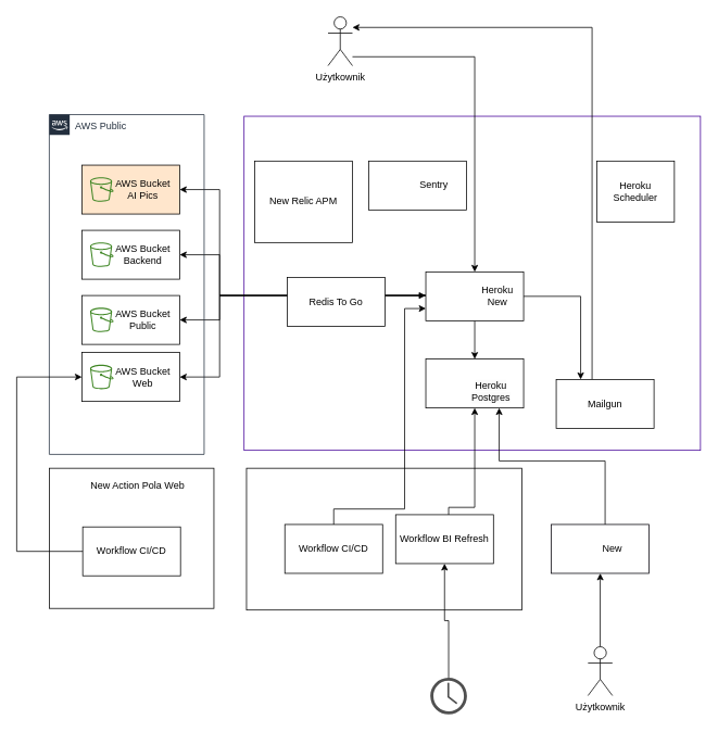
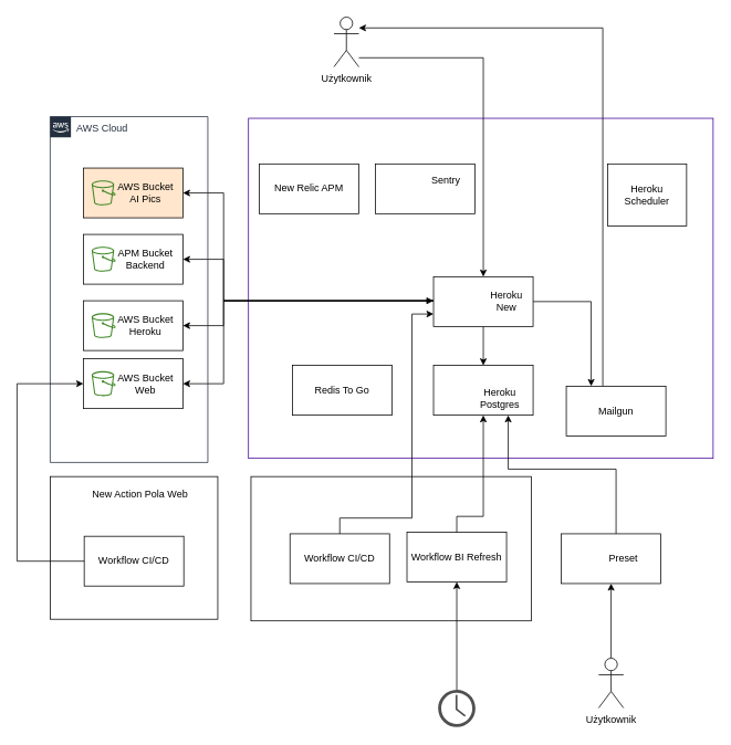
  <mxCell id="0" />
  <mxCell id="1" parent="0" />
  <mxCell id="2" value="" style="rounded=0;whiteSpace=wrap;html=1;fillColor=none;strokeColor=#430098;" parent="1" vertex="1"><mxGeometry x="299" y="142" width="560" height="410" as="geometry" /></mxCell>
  <mxCell id="3" style="edgeStyle=orthogonalEdgeStyle;rounded=0;orthogonalLoop=1;jettySize=auto;html=1;entryX=1;entryY=0.5;entryDx=0;entryDy=0;" parent="1" source="57" target="19" edge="1"><mxGeometry relative="1" as="geometry"><Array as="points"><mxPoint x="269" y="362" /><mxPoint x="269" y="232" /></Array></mxGeometry></mxCell>
  <mxCell id="4" style="edgeStyle=orthogonalEdgeStyle;rounded=0;orthogonalLoop=1;jettySize=auto;html=1;entryX=1;entryY=0.5;entryDx=0;entryDy=0;" parent="1" source="57" target="22" edge="1"><mxGeometry relative="1" as="geometry"><Array as="points"><mxPoint x="269" y="362" /><mxPoint x="269" y="312" /></Array></mxGeometry></mxCell>
  <mxCell id="5" style="edgeStyle=orthogonalEdgeStyle;rounded=0;orthogonalLoop=1;jettySize=auto;html=1;entryX=1;entryY=0.5;entryDx=0;entryDy=0;" parent="1" source="57" target="25" edge="1"><mxGeometry relative="1" as="geometry"><Array as="points"><mxPoint x="269" y="362" /><mxPoint x="269" y="392" /></Array></mxGeometry></mxCell>
  <mxCell id="6" style="edgeStyle=orthogonalEdgeStyle;rounded=0;orthogonalLoop=1;jettySize=auto;html=1;entryX=1;entryY=0.5;entryDx=0;entryDy=0;startArrow=block;startFill=1;" parent="1" source="57" target="28" edge="1"><mxGeometry relative="1" as="geometry"><Array as="points"><mxPoint x="269" y="362" /><mxPoint x="269" y="462" /></Array></mxGeometry></mxCell>
  <mxCell id="7" style="edgeStyle=orthogonalEdgeStyle;rounded=0;orthogonalLoop=1;jettySize=auto;html=1;" parent="1" source="57" target="49" edge="1"><mxGeometry relative="1" as="geometry" /></mxCell>
  <mxCell id="8" style="edgeStyle=orthogonalEdgeStyle;rounded=0;orthogonalLoop=1;jettySize=auto;html=1;entryX=0.25;entryY=0;entryDx=0;entryDy=0;" parent="1" source="57" target="11" edge="1"><mxGeometry relative="1" as="geometry" /></mxCell>
  <mxCell id="9" value="Heroku Scheduler" style="rounded=0;whiteSpace=wrap;html=1;" parent="1" vertex="1"><mxGeometry x="732" y="197" width="95" height="75" as="geometry" /></mxCell>
  <mxCell id="10" style="edgeStyle=orthogonalEdgeStyle;rounded=0;orthogonalLoop=1;jettySize=auto;html=1;" parent="1" source="11" target="42" edge="1"><mxGeometry relative="1" as="geometry"><Array as="points"><mxPoint x="726" y="33" /></Array></mxGeometry></mxCell>
  <mxCell id="11" value="Mailgun" style="rounded=0;whiteSpace=wrap;html=1;" parent="1" vertex="1"><mxGeometry x="682" y="465" width="120" height="60" as="geometry" /></mxCell>
- <mxCell id="12" value="New Relic APM" style="rounded=0;whiteSpace=wrap;html=1;" parent="1" vertex="1"><mxGeometry x="312" y="197" width="120" height="100" as="geometry" /></mxCell>
- <mxCell id="13" value="Redis To Go" style="rounded=0;whiteSpace=wrap;html=1;" parent="1" vertex="1"><mxGeometry x="352" y="340" width="120" height="60" as="geometry" /></mxCell>
+ <mxCell id="12" value="New Relic APM" style="rounded=0;whiteSpace=wrap;html=1;" parent="1" vertex="1"><mxGeometry x="312" y="197" width="120" height="60" as="geometry" /></mxCell>
+ <mxCell id="13" value="Redis To Go" style="rounded=0;whiteSpace=wrap;html=1;" parent="1" vertex="1"><mxGeometry x="352" y="440" width="120" height="60" as="geometry" /></mxCell>
  <mxCell id="14" value="" style="rounded=0;whiteSpace=wrap;html=1;" parent="1" vertex="1"><mxGeometry x="452" y="197" width="120" height="60" as="geometry" /></mxCell>
  <mxCell id="15" value="" style="shape=image;verticalLabelPosition=bottom;labelBackgroundColor=#ffffff;verticalAlign=top;aspect=fixed;imageAspect=0;image=https://brand.heroku.com/static/media/heroku-logotype-horizontal.81c49462.svg;" parent="1" vertex="1"><mxGeometry x="309" y="152" width="100.5" height="30" as="geometry" /></mxCell>
- <mxCell id="16" value="AWS Public" style="points=[[0,0],[0.25,0],[0.5,0],[0.75,0],[1,0],[1,0.25],[1,0.5],[1,0.75],[1,1],[0.75,1],[0.5,1],[0.25,1],[0,1],[0,0.75],[0,0.5],[0,0.25]];outlineConnect=0;gradientColor=none;html=1;whiteSpace=wrap;fontSize=12;fontStyle=0;container=1;pointerEvents=0;collapsible=0;recursiveResize=0;shape=mxgraph.aws4.group;grIcon=mxgraph.aws4.group_aws_cloud_alt;strokeColor=#232F3E;fillColor=none;verticalAlign=top;align=left;spacingLeft=30;fontColor=#232F3E;dashed=0;" parent="1" vertex="1"><mxGeometry x="60" y="140" width="190" height="417" as="geometry" /></mxCell>
+ <mxCell id="16" value="AWS Cloud" style="points=[[0,0],[0.25,0],[0.5,0],[0.75,0],[1,0],[1,0.25],[1,0.5],[1,0.75],[1,1],[0.75,1],[0.5,1],[0.25,1],[0,1],[0,0.75],[0,0.5],[0,0.25]];outlineConnect=0;gradientColor=none;html=1;whiteSpace=wrap;fontSize=12;fontStyle=0;container=1;pointerEvents=0;collapsible=0;recursiveResize=0;shape=mxgraph.aws4.group;grIcon=mxgraph.aws4.group_aws_cloud_alt;strokeColor=#232F3E;fillColor=none;verticalAlign=top;align=left;spacingLeft=30;fontColor=#232F3E;dashed=0;" parent="1" vertex="1"><mxGeometry x="60" y="140" width="190" height="417" as="geometry" /></mxCell>
  <mxCell id="17" value="" style="group" parent="16" vertex="1" connectable="0"><mxGeometry x="40" y="62" width="120" height="290" as="geometry" /></mxCell>
  <mxCell id="18" value="" style="group" parent="17" vertex="1" connectable="0"><mxGeometry width="120" height="60" as="geometry" /></mxCell>
  <mxCell id="19" value="AWS Bucket&lt;br&gt;AI Pics" style="rounded=0;whiteSpace=wrap;html=1;spacingLeft=30;fillColor=#ffe6cc;" parent="18" vertex="1"><mxGeometry width="120" height="60" as="geometry" /></mxCell>
  <mxCell id="20" value="" style="sketch=0;outlineConnect=0;fontColor=#232F3E;gradientColor=none;fillColor=#3F8624;strokeColor=none;dashed=0;verticalLabelPosition=bottom;verticalAlign=top;align=center;html=1;fontSize=12;fontStyle=0;aspect=fixed;pointerEvents=1;shape=mxgraph.aws4.bucket;" parent="18" vertex="1"><mxGeometry x="10" y="15" width="28.85" height="30" as="geometry" /></mxCell>
  <mxCell id="21" value="" style="group" parent="17" vertex="1" connectable="0"><mxGeometry y="80" width="120" height="60" as="geometry" /></mxCell>
- <mxCell id="22" value="AWS Bucket&lt;br&gt;Backend" style="rounded=0;whiteSpace=wrap;html=1;spacingLeft=30;" parent="21" vertex="1"><mxGeometry width="120" height="60" as="geometry" /></mxCell>
+ <mxCell id="22" value="APM Bucket&lt;br&gt;Backend" style="rounded=0;whiteSpace=wrap;html=1;spacingLeft=30;" parent="21" vertex="1"><mxGeometry width="120" height="60" as="geometry" /></mxCell>
  <mxCell id="23" value="" style="sketch=0;outlineConnect=0;fontColor=#232F3E;gradientColor=none;fillColor=#3F8624;strokeColor=none;dashed=0;verticalLabelPosition=bottom;verticalAlign=top;align=center;html=1;fontSize=12;fontStyle=0;aspect=fixed;pointerEvents=1;shape=mxgraph.aws4.bucket;" parent="21" vertex="1"><mxGeometry x="10" y="15" width="28.85" height="30" as="geometry" /></mxCell>
  <mxCell id="24" value="" style="group" parent="17" vertex="1" connectable="0"><mxGeometry y="160" width="120" height="60" as="geometry" /></mxCell>
- <mxCell id="25" value="AWS Bucket&lt;br&gt;Public" style="rounded=0;whiteSpace=wrap;html=1;spacingLeft=30;" parent="24" vertex="1"><mxGeometry width="120" height="60" as="geometry" /></mxCell>
+ <mxCell id="25" value="AWS Bucket&lt;br&gt;Heroku" style="rounded=0;whiteSpace=wrap;html=1;spacingLeft=30;" parent="24" vertex="1"><mxGeometry width="120" height="60" as="geometry" /></mxCell>
  <mxCell id="26" value="" style="sketch=0;outlineConnect=0;fontColor=#232F3E;gradientColor=none;fillColor=#3F8624;strokeColor=none;dashed=0;verticalLabelPosition=bottom;verticalAlign=top;align=center;html=1;fontSize=12;fontStyle=0;aspect=fixed;pointerEvents=1;shape=mxgraph.aws4.bucket;" parent="24" vertex="1"><mxGeometry x="10" y="15" width="28.85" height="30" as="geometry" /></mxCell>
  <mxCell id="27" value="" style="group" parent="17" vertex="1" connectable="0"><mxGeometry y="230" width="120" height="60" as="geometry" /></mxCell>
  <mxCell id="28" value="AWS Bucket&lt;br&gt;Web" style="rounded=0;whiteSpace=wrap;html=1;spacingLeft=30;" parent="27" vertex="1"><mxGeometry width="120" height="60" as="geometry" /></mxCell>
  <mxCell id="29" value="" style="sketch=0;outlineConnect=0;fontColor=#232F3E;gradientColor=none;fillColor=#3F8624;strokeColor=none;dashed=0;verticalLabelPosition=bottom;verticalAlign=top;align=center;html=1;fontSize=12;fontStyle=0;aspect=fixed;pointerEvents=1;shape=mxgraph.aws4.bucket;" parent="27" vertex="1"><mxGeometry x="10" y="15" width="28.85" height="30" as="geometry" /></mxCell>
  <mxCell id="30" value="" style="rounded=0;whiteSpace=wrap;html=1;strokeColor=#000000;fillColor=none;" parent="1" vertex="1"><mxGeometry x="60" y="574" width="202" height="172" as="geometry" /></mxCell>
  <mxCell id="31" value="" style="rounded=0;whiteSpace=wrap;html=1;strokeColor=default;fillColor=none;" parent="1" vertex="1"><mxGeometry x="302" y="574" width="338" height="174" as="geometry" /></mxCell>
  <mxCell id="32" value="" style="shape=image;verticalLabelPosition=bottom;labelBackgroundColor=#ffffff;verticalAlign=top;aspect=fixed;imageAspect=0;image=https://github.githubassets.com/images/modules/logos_page/GitHub-Mark.png;" parent="1" vertex="1"><mxGeometry x="63" y="577" width="44" height="44" as="geometry" /></mxCell>
  <mxCell id="33" value="New Action Pola Web" style="text;html=1;strokeColor=none;fillColor=none;align=left;verticalAlign=middle;whiteSpace=wrap;rounded=0;" parent="1" vertex="1"><mxGeometry x="109" y="581" width="148" height="30" as="geometry" /></mxCell>
  <mxCell id="34" style="edgeStyle=orthogonalEdgeStyle;rounded=0;orthogonalLoop=1;jettySize=auto;html=1;entryX=0;entryY=0.5;entryDx=0;entryDy=0;" parent="1" source="35" target="28" edge="1"><mxGeometry relative="1" as="geometry"><Array as="points"><mxPoint x="20" y="676" /><mxPoint x="20" y="462" /></Array></mxGeometry></mxCell>
  <mxCell id="35" value="Workflow CI/CD" style="rounded=0;whiteSpace=wrap;html=1;strokeColor=#000000;fillColor=none;" parent="1" vertex="1"><mxGeometry x="101" y="646" width="120" height="60" as="geometry" /></mxCell>
  <mxCell id="36" value="" style="shape=image;verticalLabelPosition=bottom;labelBackgroundColor=#ffffff;verticalAlign=top;aspect=fixed;imageAspect=0;image=https://github.githubassets.com/images/modules/logos_page/GitHub-Mark.png;" parent="1" vertex="1"><mxGeometry x="305" y="577" width="44" height="44" as="geometry" /></mxCell>
  <mxCell id="37" style="edgeStyle=orthogonalEdgeStyle;rounded=0;orthogonalLoop=1;jettySize=auto;html=1;entryX=0;entryY=0.75;entryDx=0;entryDy=0;" parent="1" source="38" target="57" edge="1"><mxGeometry relative="1" as="geometry"><Array as="points"><mxPoint x="409" y="624" /><mxPoint x="496" y="624" /><mxPoint x="496" y="378" /></Array></mxGeometry></mxCell>
  <mxCell id="38" value="Workflow CI/CD" style="rounded=0;whiteSpace=wrap;html=1;strokeColor=#000000;fillColor=none;" parent="1" vertex="1"><mxGeometry x="349" y="643" width="120" height="60" as="geometry" /></mxCell>
  <mxCell id="39" style="edgeStyle=orthogonalEdgeStyle;rounded=0;orthogonalLoop=1;jettySize=auto;html=1;" parent="1" source="40" target="49" edge="1"><mxGeometry relative="1" as="geometry"><Array as="points"><mxPoint x="550" y="622" /><mxPoint x="582" y="622" /></Array></mxGeometry></mxCell>
- <mxCell id="40" value="Workflow BI Refresh" style="rounded=0;whiteSpace=wrap;html=1;strokeColor=#000000;fillColor=none;" parent="1" vertex="1"><mxGeometry x="485" y="631" width="120" height="60" as="geometry" /></mxCell>
+ <mxCell id="40" value="Workflow BI Refresh" style="rounded=0;whiteSpace=wrap;html=1;strokeColor=#000000;fillColor=none;" parent="1" vertex="1"><mxGeometry x="490" y="641" width="120" height="60" as="geometry" /></mxCell>
  <mxCell id="41" style="edgeStyle=orthogonalEdgeStyle;rounded=0;orthogonalLoop=1;jettySize=auto;html=1;entryX=0.5;entryY=0;entryDx=0;entryDy=0;" parent="1" source="42" target="57" edge="1"><mxGeometry relative="1" as="geometry"><Array as="points"><mxPoint x="582" y="69" /></Array></mxGeometry></mxCell>
  <mxCell id="42" value="Użytkownik" style="shape=umlActor;verticalLabelPosition=bottom;verticalAlign=top;html=1;strokeColor=#000000;fillColor=none;" parent="1" vertex="1"><mxGeometry x="402" y="20" width="30" height="60" as="geometry" /></mxCell>
  <mxCell id="43" style="edgeStyle=orthogonalEdgeStyle;rounded=0;orthogonalLoop=1;jettySize=auto;html=1;entryX=0.75;entryY=1;entryDx=0;entryDy=0;" edge="1" parent="1" source="53" target="49"><mxGeometry relative="1" as="geometry"><Array as="points"><mxPoint x="742" y="565" /><mxPoint x="612" y="565" /></Array></mxGeometry></mxCell>
  <mxCell id="44" style="edgeStyle=orthogonalEdgeStyle;rounded=0;orthogonalLoop=1;jettySize=auto;html=1;startArrow=none;startFill=0;endArrow=classic;endFill=1;" parent="1" source="45" target="53" edge="1"><mxGeometry relative="1" as="geometry" /></mxCell>
  <mxCell id="45" value="Użytkownik" style="shape=umlActor;verticalLabelPosition=bottom;verticalAlign=top;html=1;outlineConnect=0;strokeColor=#000000;fillColor=none;" parent="1" vertex="1"><mxGeometry x="721" y="793" width="30" height="60" as="geometry" /></mxCell>
  <mxCell id="46" style="edgeStyle=orthogonalEdgeStyle;rounded=0;orthogonalLoop=1;jettySize=auto;html=1;entryX=0.5;entryY=1;entryDx=0;entryDy=0;startArrow=none;startFill=0;endArrow=classic;endFill=1;" parent="1" source="47" target="40" edge="1"><mxGeometry relative="1" as="geometry" /></mxCell>
  <mxCell id="47" value="" style="sketch=0;pointerEvents=1;shadow=0;dashed=0;html=1;strokeColor=none;fillColor=#505050;labelPosition=center;verticalLabelPosition=bottom;verticalAlign=top;outlineConnect=0;align=center;shape=mxgraph.office.concepts.clock;" parent="1" vertex="1"><mxGeometry x="527.5" y="831" width="45" height="45" as="geometry" /></mxCell>
  <mxCell id="48" value="" style="group" vertex="1" connectable="0" parent="1"><mxGeometry x="522" y="440" width="120" height="60" as="geometry" /></mxCell>
  <mxCell id="49" value="" style="rounded=0;whiteSpace=wrap;html=1;" parent="48" vertex="1"><mxGeometry width="120" height="60" as="geometry" /></mxCell>
  <mxCell id="50" value="" style="shape=image;verticalLabelPosition=bottom;labelBackgroundColor=default;verticalAlign=top;aspect=fixed;imageAspect=0;image=https://upload.wikimedia.org/wikipedia/commons/thumb/2/29/Postgresql_elephant.svg/993px-Postgresql_elephant.svg.png;" vertex="1" parent="48"><mxGeometry x="14.43" y="17" width="27.15" height="28" as="geometry" /></mxCell>
  <mxCell id="51" value="&lt;meta charset=&quot;utf-8&quot;&gt;&lt;span style=&quot;color: rgb(0, 0, 0); font-family: Helvetica; font-size: 12px; font-style: normal; font-variant-ligatures: normal; font-variant-caps: normal; font-weight: 400; letter-spacing: normal; orphans: 2; text-align: center; text-indent: 0px; text-transform: none; widows: 2; word-spacing: 0px; -webkit-text-stroke-width: 0px; background-color: rgb(251, 251, 251); text-decoration-thickness: initial; text-decoration-style: initial; text-decoration-color: initial; float: none; display: inline !important;&quot;&gt;Heroku Postgres&lt;/span&gt;" style="text;html=1;strokeColor=none;fillColor=none;align=center;verticalAlign=middle;whiteSpace=wrap;rounded=0;" vertex="1" parent="48"><mxGeometry x="50" y="25" width="60" height="30" as="geometry" /></mxCell>
  <mxCell id="52" value="" style="group" vertex="1" connectable="0" parent="1"><mxGeometry x="676" y="643" width="120" height="60" as="geometry" /></mxCell>
- <mxCell id="53" value="New" style="rounded=0;whiteSpace=wrap;html=1;strokeColor=#030008;fillColor=none;spacingLeft=30;" parent="52" vertex="1"><mxGeometry width="120" height="60" as="geometry" /></mxCell>
+ <mxCell id="53" value="Preset" style="rounded=0;whiteSpace=wrap;html=1;strokeColor=#030008;fillColor=none;spacingLeft=30;" parent="52" vertex="1"><mxGeometry width="120" height="60" as="geometry" /></mxCell>
  <mxCell id="54" value="" style="shape=image;imageAspect=0;aspect=fixed;verticalLabelPosition=bottom;verticalAlign=top;image=https://avatars.githubusercontent.com/u/42724554;" vertex="1" parent="52"><mxGeometry x="10" y="10" width="40" height="40" as="geometry" /></mxCell>
  <mxCell id="55" value="" style="group" vertex="1" connectable="0" parent="1"><mxGeometry x="522" y="333" width="120" height="60" as="geometry" /></mxCell>
  <mxCell id="56" value="" style="group" vertex="1" connectable="0" parent="55"><mxGeometry width="120" height="60" as="geometry" /></mxCell>
  <mxCell id="57" value="" style="rounded=0;whiteSpace=wrap;html=1;" parent="56" vertex="1"><mxGeometry width="120" height="60" as="geometry" /></mxCell>
  <mxCell id="58" value="" style="shape=image;imageAspect=0;aspect=fixed;verticalLabelPosition=bottom;verticalAlign=top;image=https://seeklogo.com/images/H/heroku-logo-90FDE34A7D-seeklogo.com.png;" vertex="1" parent="56"><mxGeometry x="15" y="11.25" width="37.5" height="37.5" as="geometry" /></mxCell>
  <mxCell id="59" value="Heroku New" style="text;html=1;strokeColor=none;fillColor=none;align=center;verticalAlign=middle;whiteSpace=wrap;rounded=0;" vertex="1" parent="56"><mxGeometry x="58" y="3.5" width="60" height="53" as="geometry" /></mxCell>
  <mxCell id="60" value="" style="shape=image;imageAspect=0;aspect=fixed;verticalLabelPosition=bottom;verticalAlign=top;image=https://cdn.icon-icons.com/icons2/2389/PNG/512/sentry_logo_icon_144898.png;" vertex="1" parent="1"><mxGeometry x="464" y="208.5" width="31.5" height="31.5" as="geometry" /></mxCell>
- <mxCell id="61" value="Sentry" style="text;html=1;strokeColor=none;fillColor=none;align=center;verticalAlign=middle;whiteSpace=wrap;rounded=0;" vertex="1" parent="1"><mxGeometry x="502" y="212" width="60" height="30" as="geometry" /></mxCell>
+ <mxCell id="61" value="Sentry" style="text;html=1;strokeColor=none;fillColor=none;align=center;verticalAlign=middle;whiteSpace=wrap;rounded=0;" vertex="1" parent="1"><mxGeometry x="507" y="202" width="60" height="30" as="geometry" /></mxCell>
